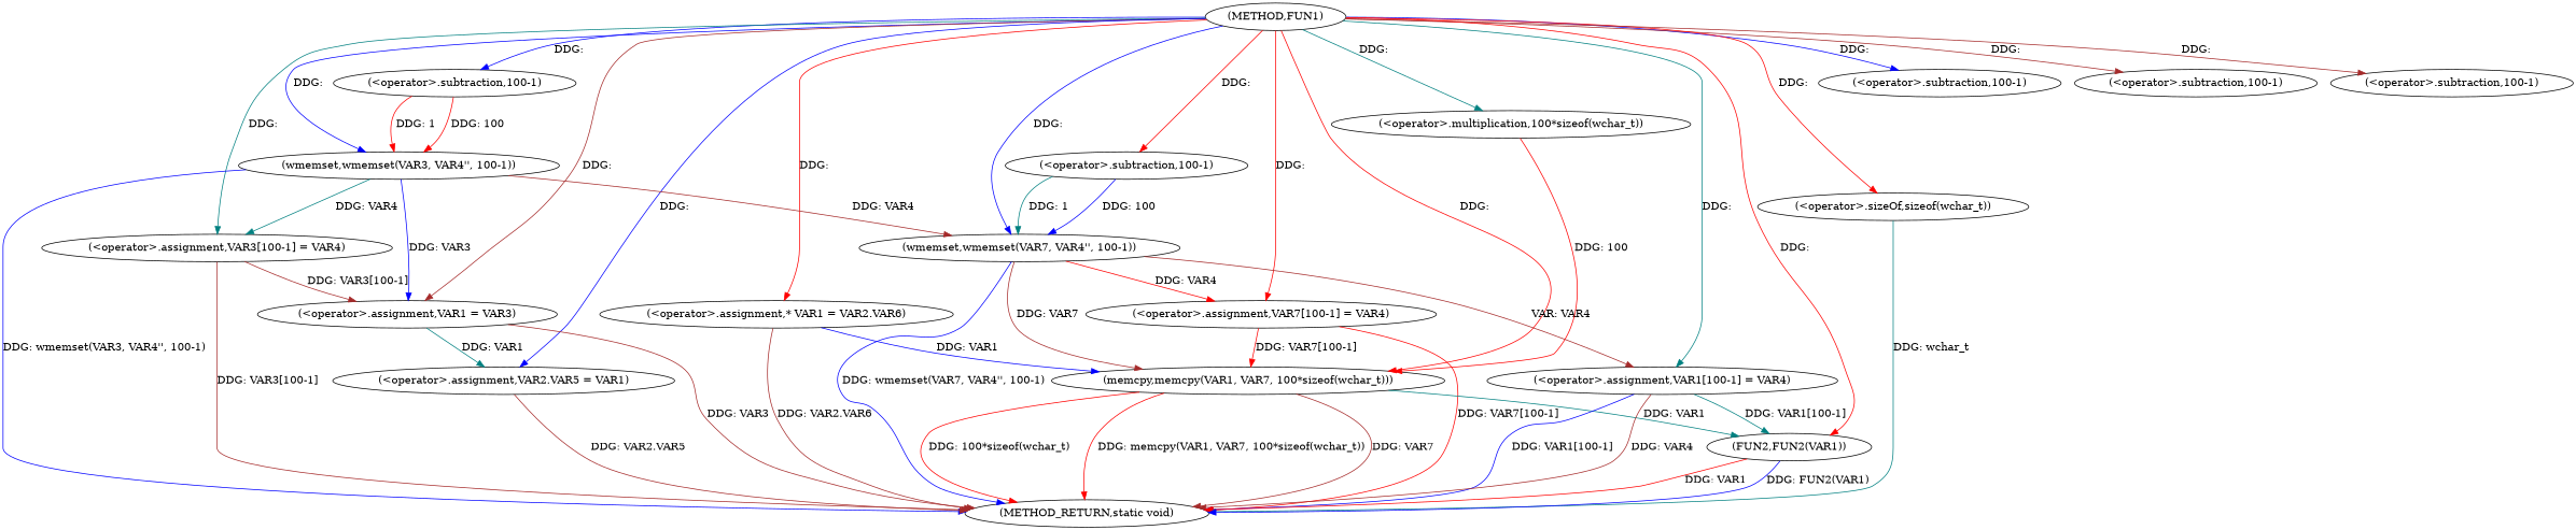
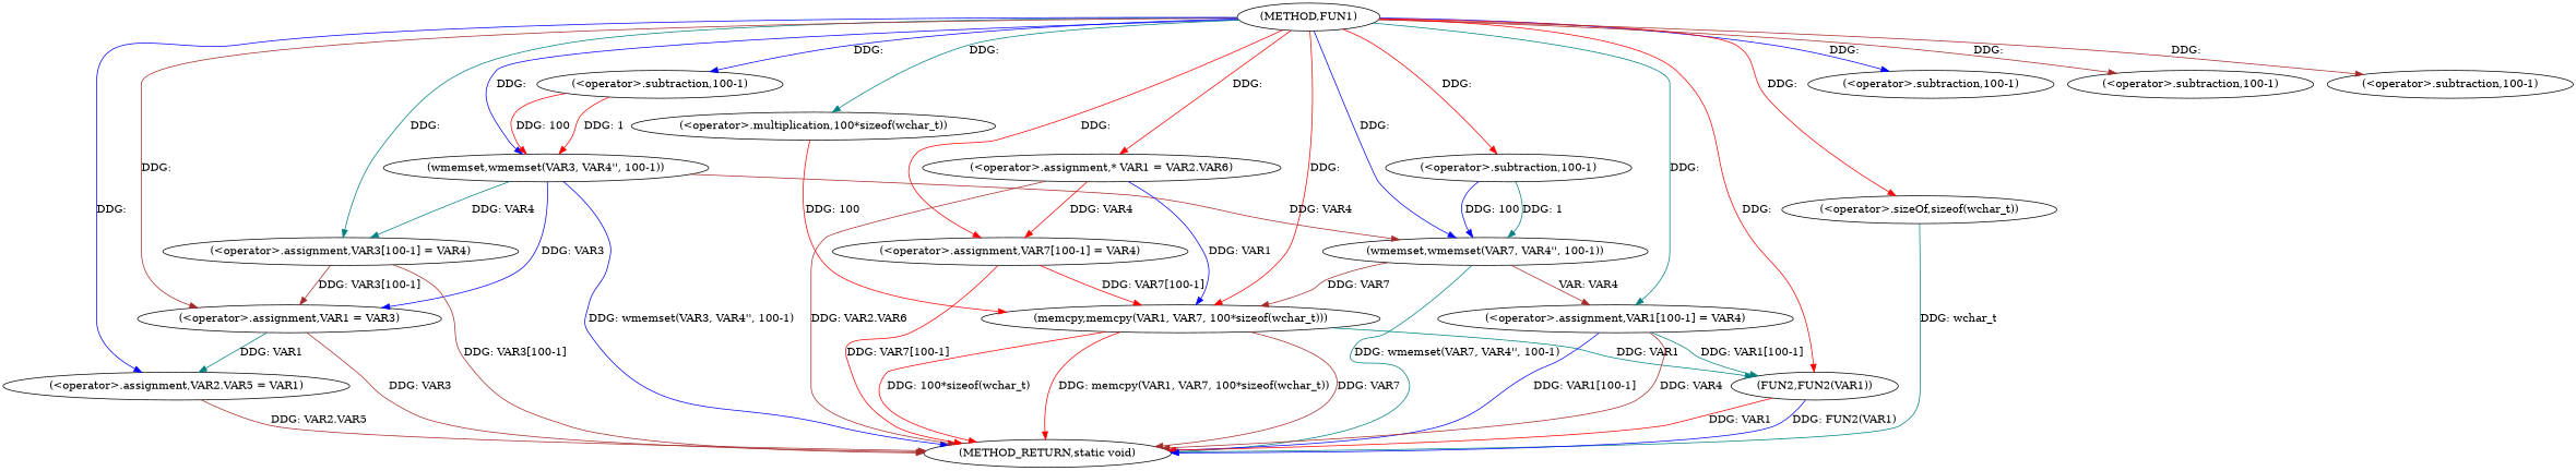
  digraph {
    edge [color=red]
    n1 [label="(METHOD,FUN1)"]
    n2 [label="(wmemset,wmemset(VAR3, VAR4'', 100-1))"]
    n3 [label="(<operator>.subtraction,100-1)"]
    n4 [label="(<operator>.assignment,VAR3[100-1] = VAR4)"]
    n5 [label="(<operator>.subtraction,100-1)"]
    n6 [label="(<operator>.assignment,VAR1 = VAR3)"]
    n7 [label="(<operator>.assignment,VAR2.VAR5 = VAR1)"]
    n8 [label="(<operator>.assignment,* VAR1 = VAR2.VAR6)"]
    n9 [label="(wmemset,wmemset(VAR7, VAR4'', 100-1))"]
    n10 [label="(<operator>.subtraction,100-1)"]
    n11 [label="(<operator>.assignment,VAR7[100-1] = VAR4)"]
    n12 [label="(<operator>.subtraction,100-1)"]
    n13 [label="(memcpy,memcpy(VAR1, VAR7, 100*sizeof(wchar_t)))"]
    n14 [label="(<operator>.multiplication,100*sizeof(wchar_t))"]
    n15 [label="(<operator>.sizeOf,sizeof(wchar_t))"]
    n16 [label="(<operator>.assignment,VAR1[100-1] = VAR4)"]
    n17 [label="(<operator>.subtraction,100-1)"]
    n18 [label="(FUN2,FUN2(VAR1))"]
    n19 [label="(METHOD_RETURN,static void)"]
    n1 -> n2 [color=blue label="DDG: "]
    n1 -> n3 [color=blue label="DDG: "]
    n1 -> n4 [color=teal label="DDG: "]
    n1 -> n5 [color=blue label="DDG: "]
    n1 -> n6 [color=brown label="DDG: "]
    n1 -> n7 [color=blue label="DDG: "]
    n1 -> n8 [label="DDG: "]
    n1 -> n9 [color=blue label="DDG: "]
    n1 -> n10 [label="DDG: "]
    n1 -> n11 [label="DDG: "]
    n1 -> n12 [color=brown label="DDG: "]
    n1 -> n13 [label="DDG: "]
    n1 -> n14 [color=teal label="DDG: "]
    n1 -> n15 [label="DDG: "]
    n1 -> n16 [color=teal label="DDG: "]
    n1 -> n17 [color=brown label="DDG: "]
    n1 -> n18 [label="DDG: "]
    n2 -> n4 [color=teal label="DDG: VAR4"]
    n2 -> n6 [color=blue label="DDG: VAR3"]
    n2 -> n9 [color=brown label="DDG: VAR4"]
    n2 -> n19 [color=blue label="DDG: wmemset(VAR3, VAR4'', 100-1)"]
    n3 -> n2 [label="DDG: 100"]
    n3 -> n2 [label="DDG: 1"]
    n4 -> n6 [color=brown label="DDG: VAR3[100-1]"]
    n4 -> n19 [color=brown label="DDG: VAR3[100-1]"]
    n6 -> n7 [color=teal label="DDG: VAR1"]
    n6 -> n19 [color=brown label="DDG: VAR3"]
    n7 -> n19 [color=brown label="DDG: VAR2.VAR5"]
    n8 -> n13 [color=blue label="DDG: VAR1"]
    n8 -> n19 [color=brown label="DDG: VAR2.VAR6"]
-   n9 -> n11 [label="DDG: VAR4"]
+   n8 -> n11 [label="DDG: VAR4"]
    n9 -> n13 [color=brown label="DDG: VAR7"]
    n9 -> n16 [color=brown label="VAR: VAR4"]
-   n9 -> n19 [color=blue label="DDG: wmemset(VAR7, VAR4'', 100-1)"]
+   n9 -> n19 [color=teal label="DDG: wmemset(VAR7, VAR4'', 100-1)"]
    n10 -> n9 [color=blue label="DDG: 100"]
    n10 -> n9 [color=teal label="DDG: 1"]
    n11 -> n13 [label="DDG: VAR7[100-1]"]
    n11 -> n19 [label="DDG: VAR7[100-1]"]
    n13 -> n18 [color=teal label="DDG: VAR1"]
    n13 -> n19 [label="DDG: 100*sizeof(wchar_t)"]
    n13 -> n19 [label="DDG: memcpy(VAR1, VAR7, 100*sizeof(wchar_t))"]
    n13 -> n19 [color=brown label="DDG: VAR7"]
    n14 -> n13 [label="DDG: 100"]
    n15 -> n19 [color=teal label="DDG: wchar_t"]
    n16 -> n18 [color=teal label="DDG: VAR1[100-1]"]
    n16 -> n19 [color=blue label="DDG: VAR1[100-1]"]
    n16 -> n19 [color=brown label="DDG: VAR4"]
    n18 -> n19 [label="DDG: VAR1"]
    n18 -> n19 [color=blue label="DDG: FUN2(VAR1)"]
  }
